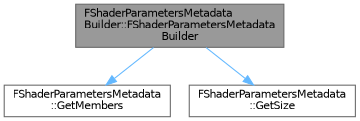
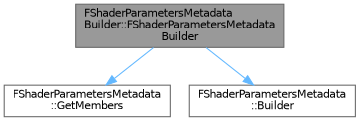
  digraph {
    rankdir=TB
    node [color=grey40 fillcolor=white fontname=Helvetica fontsize=10 shape=box style=filled]
    edge [color=steelblue1 fontname=Helvetica fontsize=10 labelfontname=Helvetica labelfontsize=10 style=solid]
    n1 [color=gray40 fillcolor=grey60 fontcolor=black height=0.2 label="FShaderParametersMetadata\lBuilder::FShaderParametersMetadata\lBuilder" width=0.4]
    n2 [height=0.2 label="FShaderParametersMetadata\l::GetMembers" width=0.4]
-   n3 [height=0.2 label="FShaderParametersMetadata\l::GetSize" width=0.4]
+   n3 [height=0.2 label="FShaderParametersMetadata\l::Builder" width=0.4]
    n1 -> n2
    n1 -> n3
  }
